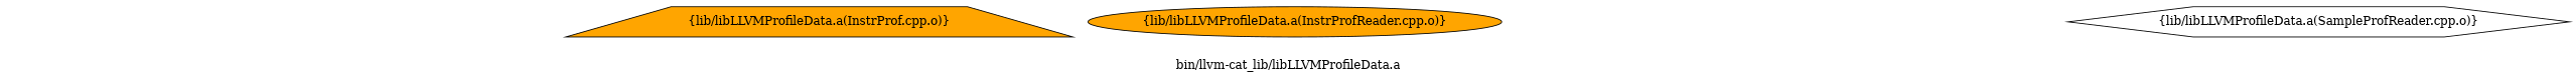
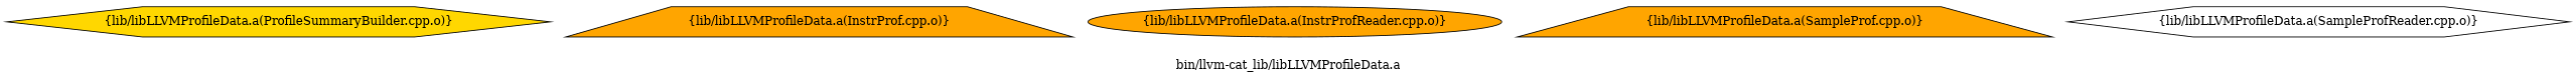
  digraph {
    label="bin/llvm-cat_lib/libLLVMProfileData.a"
    rankdir=TB
    node [group=0 shape=hexagon style=filled fillcolor=orange]
+   n1 [label="{lib/libLLVMProfileData.a(ProfileSummaryBuilder.cpp.o)}" fillcolor=gold]
    n2 [label="{lib/libLLVMProfileData.a(InstrProf.cpp.o)}" shape=trapezium]
    n3 [label="{lib/libLLVMProfileData.a(InstrProfReader.cpp.o)}" shape=ellipse]
+   n4 [label="{lib/libLLVMProfileData.a(SampleProf.cpp.o)}" shape=trapezium]
    n5 [label="{lib/libLLVMProfileData.a(SampleProfReader.cpp.o)}" fillcolor=white]
  }
